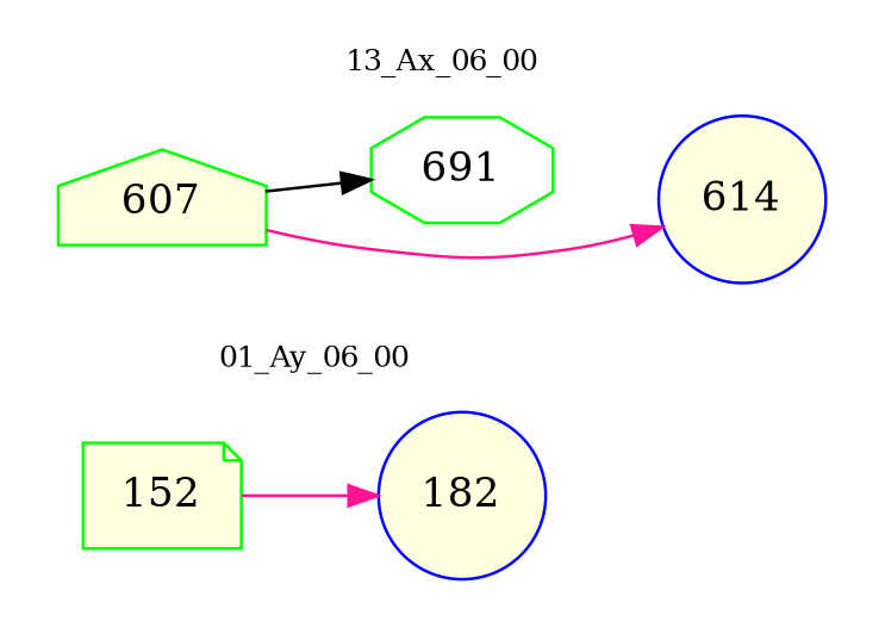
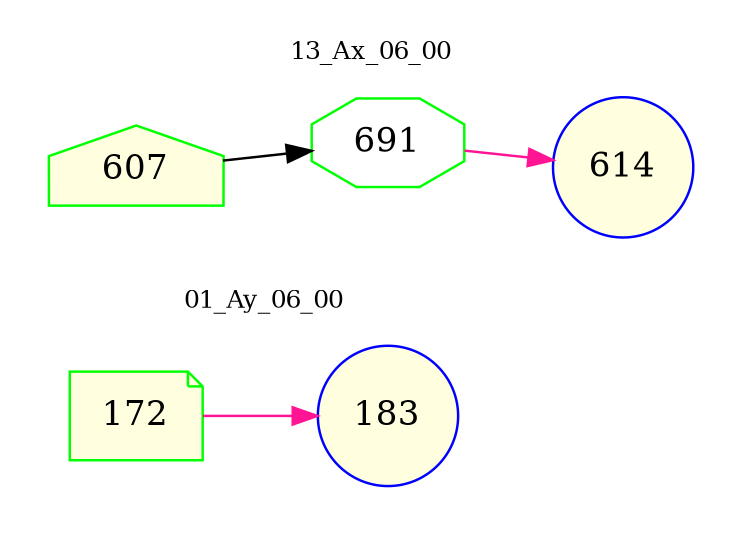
  digraph {
    rankdir=LR
    node [color=green fillcolor=lightyellow shape=circle style=filled]
    edge [color=deeppink]
-   n1 [label=152 shape=note]
-   n2 [color=blue label=182]
+   n1 [label=172 shape=note]
+   n2 [color=blue label=183]
    n3 [label=607 shape=house]
    n4 [color=blue label=614]
    n5 [fillcolor=white label=691 shape=octagon]
    subgraph cluster_1 {
      color=white
      fontsize=10
      label="01_Ay_06_00"
      n1
      n2
    }
    subgraph cluster_2 {
      color=white
      fontsize=10
      label="13_Ax_06_00"
      n3
      n4
      n5
    }
    n1 -> n2
-   n3 -> n4
+   n5 -> n4
    n3 -> n5 [color=black]
  }
